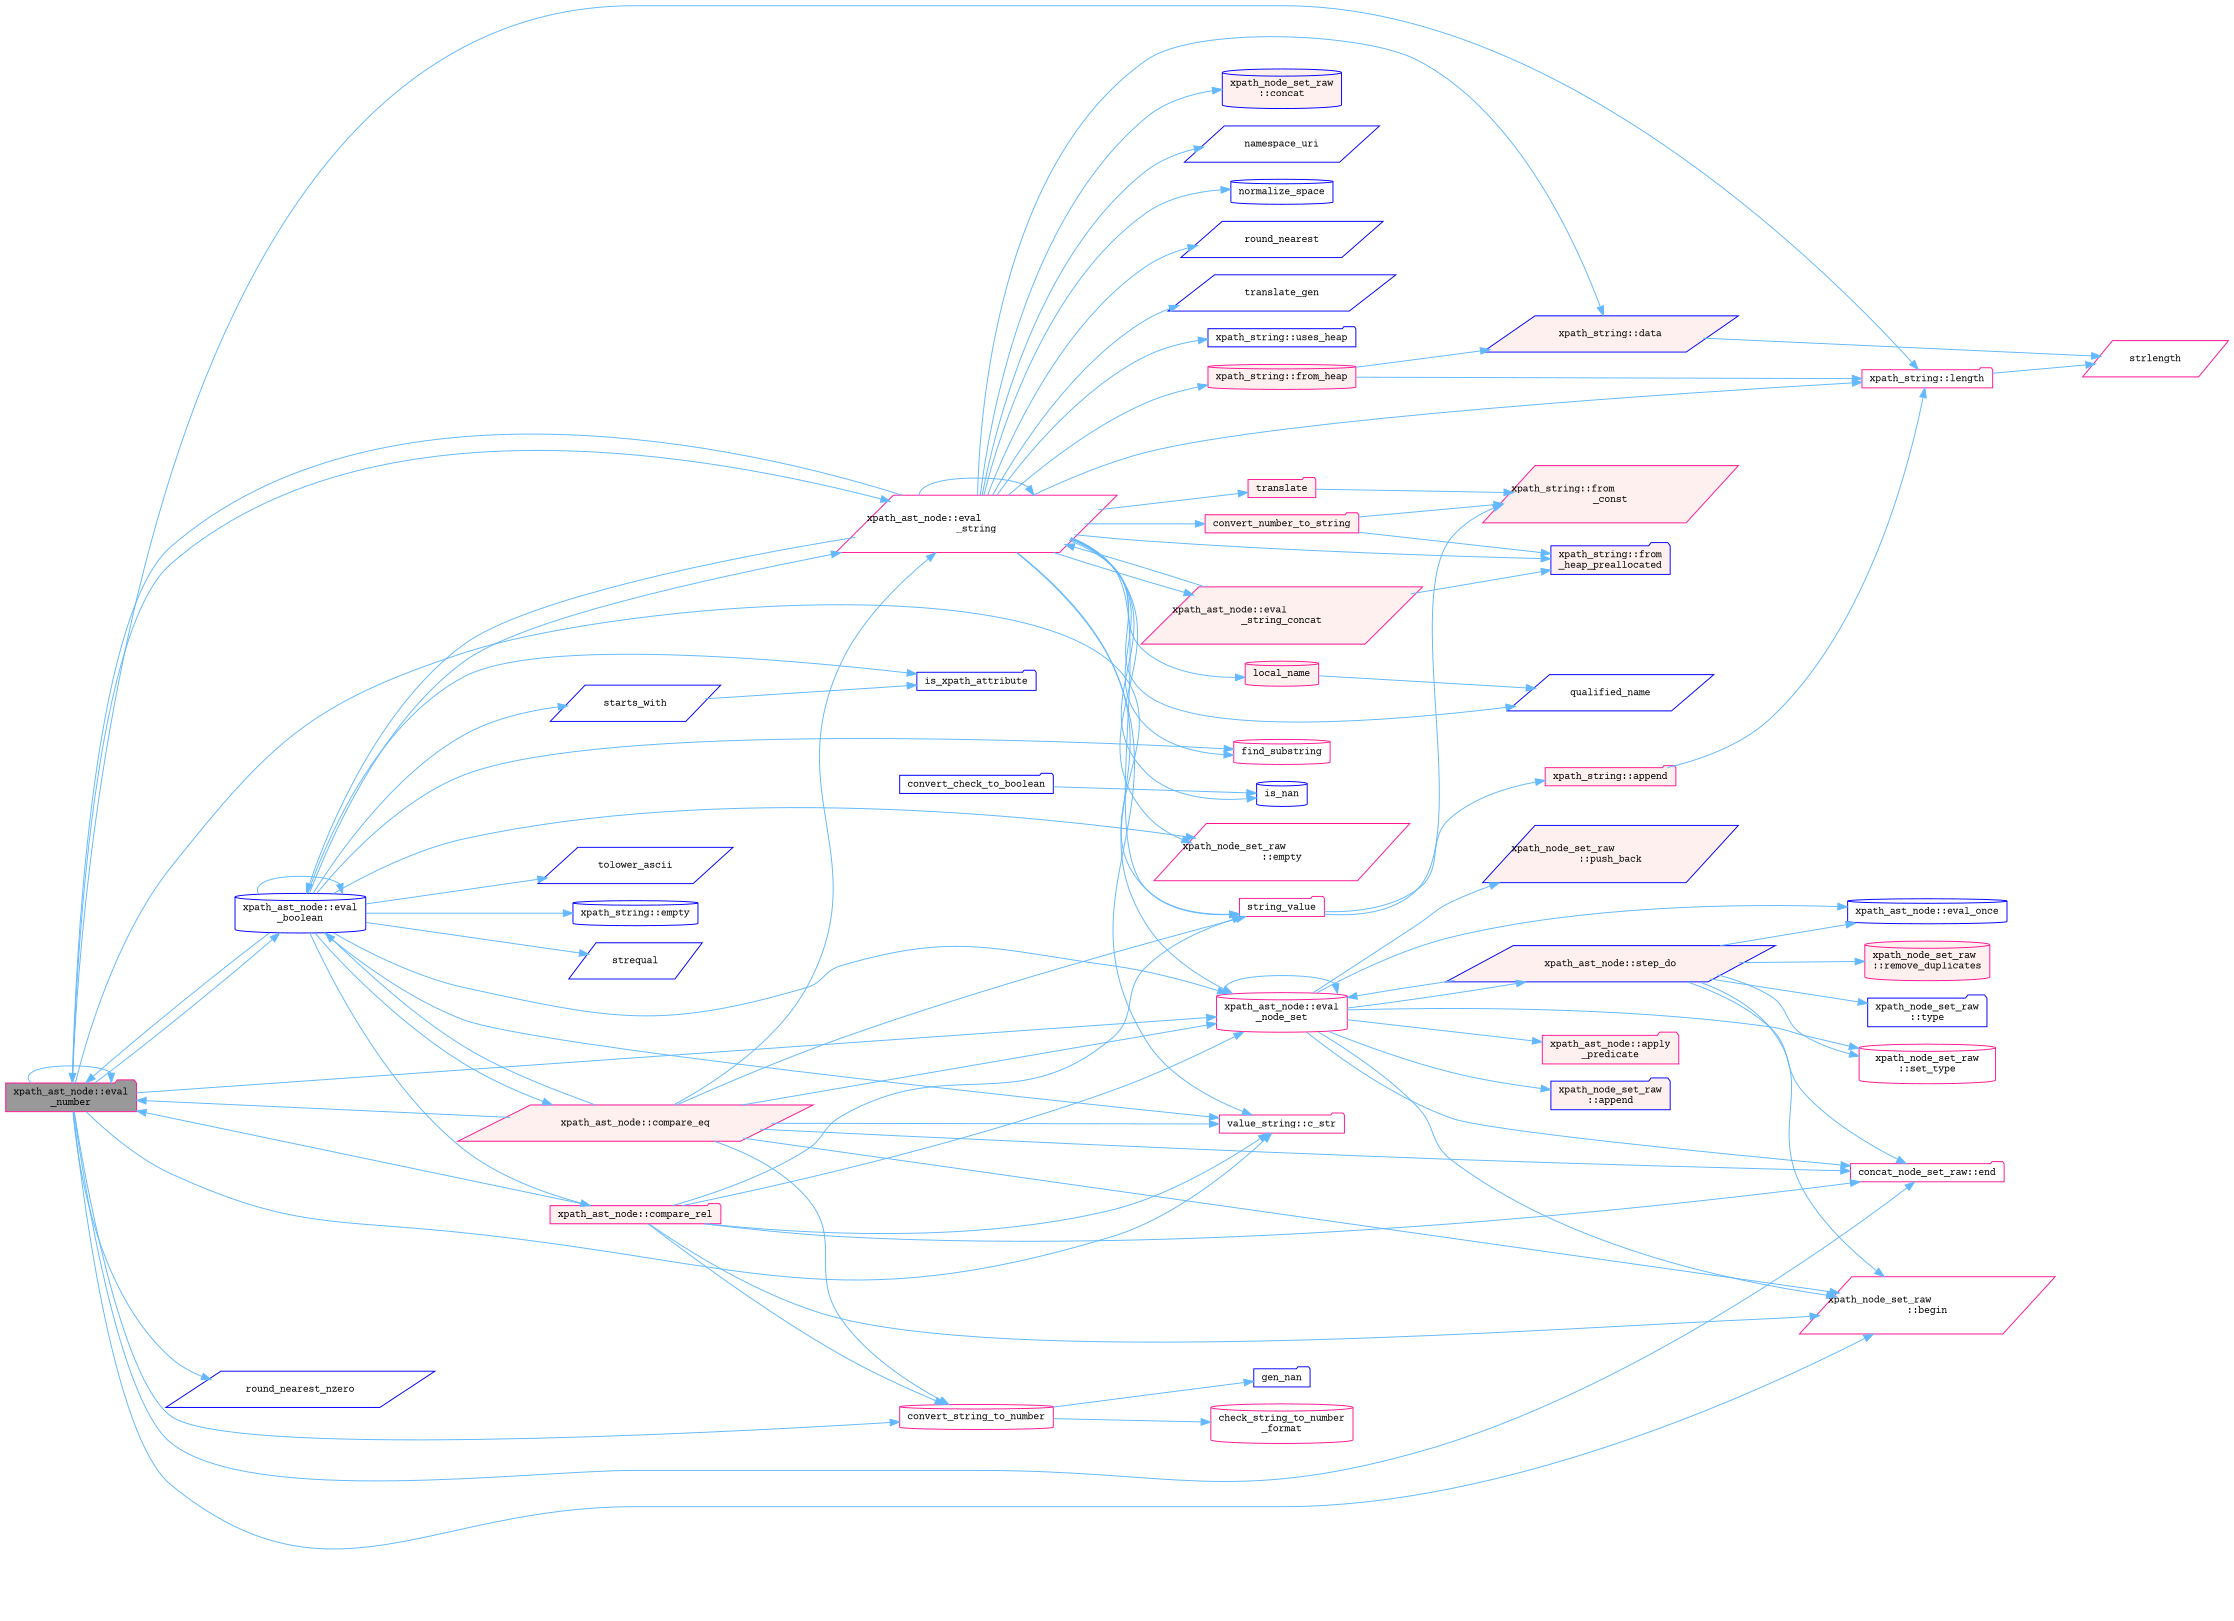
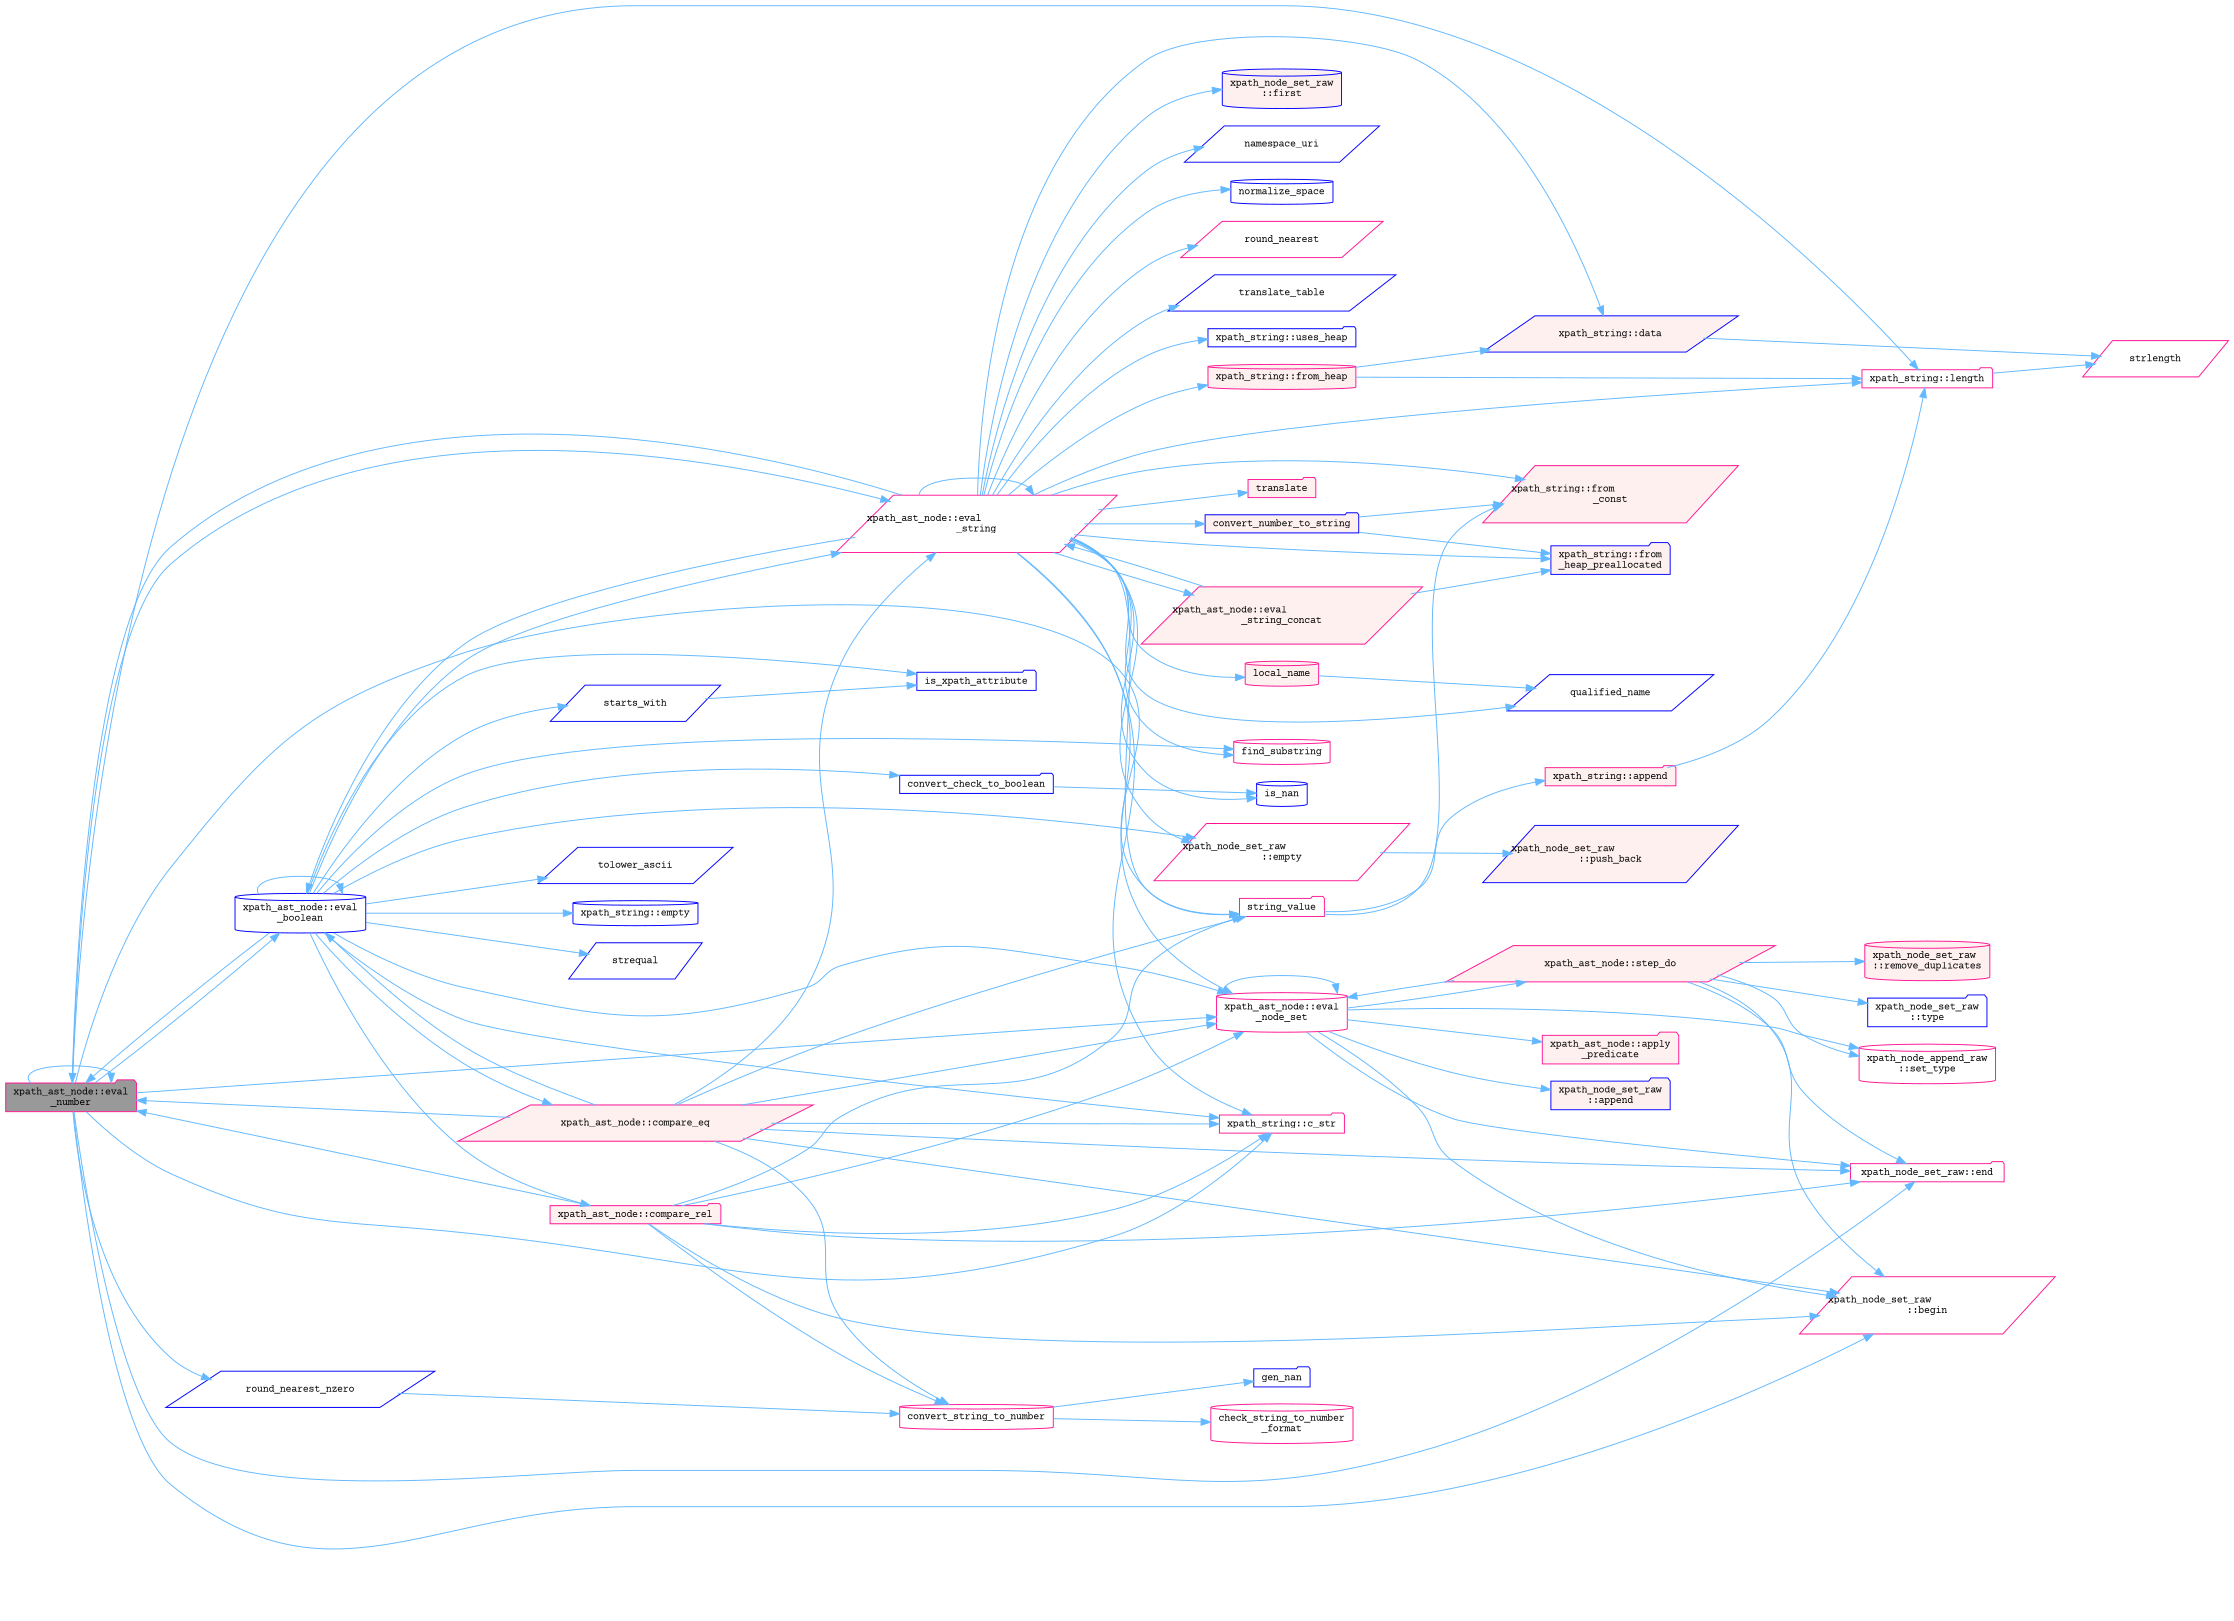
  digraph {
    fontname="Courier Prime"
    rankdir=LR
    node [color=deeppink fillcolor=white fontname="Courier Prime" fontsize=10 shape=parallelogram style=filled]
    edge [color=steelblue1 fontname="Courier Prime" fontsize=10 labelfontname=Helvetica labelfontsize=10 style=solid]
    n1 [fillcolor=grey60 fontcolor=black height=0.2 label="xpath_ast_node::eval\l_number" shape=folder width=0.4]
    n2 [height=0.2 label="xpath_node_set_raw\l::begin" width=0.4]
-   n3 [height=0.2 label="value_string::c_str" shape=folder width=0.4]
+   n3 [height=0.2 label="xpath_string::c_str" shape=folder width=0.4]
    n4 [height=0.2 label=convert_string_to_number shape=cylinder width=0.4]
-   n5 [height=0.2 label="concat_node_set_raw::end" shape=folder width=0.4]
+   n5 [height=0.2 label="xpath_node_set_raw::end" shape=folder width=0.4]
    n6 [color=blue height=0.2 label="xpath_ast_node::eval\l_boolean" shape=cylinder width=0.4]
    n7 [height=0.2 label="xpath_ast_node::eval\l_node_set" shape=cylinder width=0.4]
    n8 [height=0.2 label="xpath_ast_node::eval\l_string" width=0.4]
    n9 [height=0.2 label="xpath_string::length" shape=folder width=0.4]
    n10 [height=0.2 label=string_value shape=folder width=0.4]
    n11 [color=blue height=0.2 label=round_nearest_nzero width=0.4]
    n12 [height=0.2 label="check_string_to_number\l_format" shape=cylinder width=0.4]
    n13 [color=blue height=0.2 label=gen_nan shape=folder width=0.4]
    n14 [fillcolor="#FFF0F0" height=0.2 label="xpath_ast_node::compare_eq" width=0.4]
    n15 [height=0.2 label="xpath_node_set_raw\l::empty" width=0.4]
    n16 [height=0.2 label=find_substring shape=cylinder width=0.4]
    n17 [fillcolor="#FFF0F0" height=0.2 label="xpath_ast_node::compare_rel" shape=folder width=0.4]
    n18 [color=blue height=0.2 label=convert_check_to_boolean shape=folder width=0.4]
    n19 [color=blue height=0.2 label="xpath_string::empty" shape=cylinder width=0.4]
    n20 [color=blue height=0.2 label=is_xpath_attribute shape=folder width=0.4]
    n21 [color=blue height=0.2 label=starts_with width=0.4]
    n22 [color=blue height=0.2 label=strequal width=0.4]
    n23 [color=blue height=0.2 label=tolower_ascii width=0.4]
    n24 [color=blue fillcolor="#FFF0F0" height=0.2 label="xpath_node_set_raw\l::append" shape=folder width=0.4]
    n25 [fillcolor="#FFF0F0" height=0.2 label="xpath_ast_node::apply\l_predicate" shape=folder width=0.4]
-   n26 [color=blue height=0.2 label="xpath_ast_node::eval_once" shape=cylinder width=0.4]
    n27 [color=blue fillcolor="#FFF0F0" height=0.2 label="xpath_node_set_raw\l::push_back" width=0.4]
-   n28 [height=0.2 label="xpath_node_set_raw\l::set_type" shape=cylinder width=0.4]
-   n29 [color=blue fillcolor="#FFF0F0" height=0.2 label="xpath_ast_node::step_do" width=0.4]
-   n30 [fillcolor="#FFF0F0" height=0.2 label=convert_number_to_string shape=folder width=0.4]
+   n28 [height=0.2 label="xpath_node_append_raw\l::set_type" shape=cylinder width=0.4]
+   n29 [fillcolor="#FFF0F0" height=0.2 label="xpath_ast_node::step_do" width=0.4]
+   n30 [color=blue fillcolor="#FFF0F0" height=0.2 label=convert_number_to_string shape=folder width=0.4]
    n31 [fillcolor="#FFF0F0" height=0.2 label="xpath_string::from\l_const" width=0.4]
    n32 [color=blue fillcolor="#FFF0F0" height=0.2 label="xpath_string::from\l_heap_preallocated" shape=folder width=0.4]
    n33 [color=blue fillcolor="#FFF0F0" height=0.2 label="xpath_string::data" width=0.4]
    n34 [fillcolor="#FFF0F0" height=0.2 label="xpath_ast_node::eval\l_string_concat" width=0.4]
-   n35 [color=blue fillcolor="#FFF0F0" height=0.2 label="xpath_node_set_raw\l::concat" shape=cylinder width=0.4]
+   n35 [color=blue fillcolor="#FFF0F0" height=0.2 label="xpath_node_set_raw\l::first" shape=cylinder width=0.4]
    n36 [fillcolor="#FFF0F0" height=0.2 label="xpath_string::from_heap" shape=cylinder width=0.4]
    n37 [color=blue height=0.2 label=is_nan shape=cylinder width=0.4]
    n38 [fillcolor="#FFF0F0" height=0.2 label=local_name shape=cylinder width=0.4]
    n39 [color=blue height=0.2 label=qualified_name width=0.4]
    n40 [color=blue height=0.2 label=namespace_uri width=0.4]
    n41 [color=blue height=0.2 label=normalize_space shape=cylinder width=0.4]
-   n42 [color=blue height=0.2 label=round_nearest width=0.4]
+   n42 [height=0.2 label=round_nearest width=0.4]
    n43 [fillcolor="#FFF0F0" height=0.2 label=translate shape=folder width=0.4]
-   n44 [color=blue height=0.2 label=translate_gen width=0.4]
+   n44 [color=blue height=0.2 label=translate_table width=0.4]
    n45 [color=blue height=0.2 label="xpath_string::uses_heap" shape=folder width=0.4]
    n46 [height=0.2 label=strlength width=0.4]
    n47 [fillcolor="#FFF0F0" height=0.2 label="xpath_string::append" shape=folder width=0.4]
    n48 [fillcolor="#FFF0F0" height=0.2 label="xpath_node_set_raw\l::remove_duplicates" shape=cylinder width=0.4]
    n49 [color=blue height=0.2 label="xpath_node_set_raw\l::type" shape=folder width=0.4]
    n1 -> n1
    n1 -> n2
    n1 -> n3
-   n1 -> n4
+   n11 -> n4
    n1 -> n5
    n1 -> n6
    n1 -> n7
    n1 -> n8
    n1 -> n9
    n1 -> n10
    n1 -> n11
    n4 -> n12
    n4 -> n13
    n6 -> n1
    n6 -> n3
    n6 -> n6
    n6 -> n7
    n6 -> n8
    n6 -> n14
    n6 -> n15
    n6 -> n16
    n6 -> n17
+   n6 -> n18
    n6 -> n19
    n6 -> n20
    n6 -> n21
    n6 -> n22
    n6 -> n23
    n7 -> n2
    n7 -> n5
    n7 -> n7
    n7 -> n24
    n7 -> n25
-   n7 -> n26
-   n7 -> n27
+   n15 -> n27
    n7 -> n28
    n7 -> n29
    n8 -> n1
    n8 -> n3
    n8 -> n6
    n8 -> n7
    n8 -> n8
    n8 -> n9
    n8 -> n10
    n8 -> n15
    n8 -> n16
    n8 -> n30
-   n43 -> n31
+   n8 -> n31
    n8 -> n32
    n8 -> n33
    n8 -> n34
    n8 -> n35
    n8 -> n36
    n8 -> n37
    n8 -> n38
    n8 -> n39
    n8 -> n40
    n8 -> n41
    n8 -> n42
    n8 -> n43
    n8 -> n44
    n8 -> n45
    n9 -> n46
    n10 -> n31
    n10 -> n47
    n14 -> n1
    n14 -> n2
    n14 -> n3
    n14 -> n4
    n14 -> n5
    n14 -> n6
    n14 -> n7
    n14 -> n8
    n14 -> n10
    n17 -> n1
    n17 -> n2
    n17 -> n3
    n17 -> n4
    n17 -> n5
    n17 -> n7
    n17 -> n10
    n18 -> n37
    n21 -> n20
    n29 -> n2
    n29 -> n5
    n29 -> n7
-   n29 -> n26
    n29 -> n28
    n29 -> n48
    n29 -> n49
    n30 -> n31
    n30 -> n32
    n33 -> n46
    n34 -> n8
    n34 -> n32
    n36 -> n9
    n36 -> n33
    n38 -> n39
    n47 -> n9
  }
